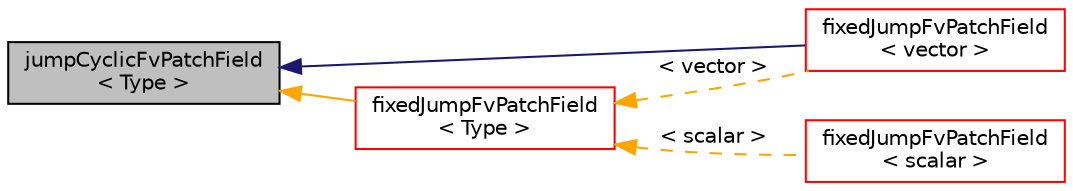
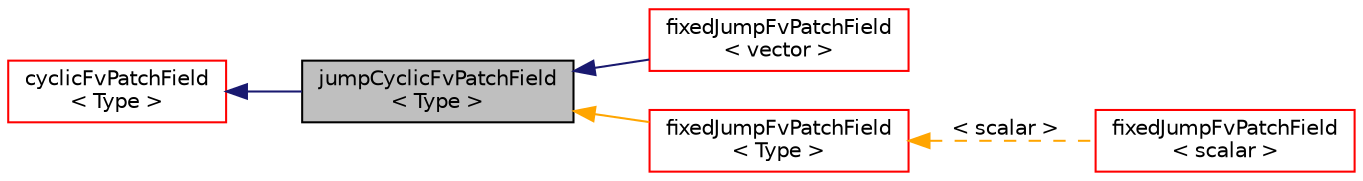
  digraph {
    rankdir=LR
    node [color=red fontname=Helvetica fontsize=10 shape=record]
    edge [color=orange dir=back fontname=Helvetica fontsize=10 labelfontname=Helvetica labelfontsize=10 style=solid]
    n1 [color=black fillcolor=grey75 fontcolor=black height=0.2 label="jumpCyclicFvPatchField\l\< Type \>" style=filled width=0.4]
    n2 [height=0.2 label="fixedJumpFvPatchField\l\< vector \>" width=0.4]
    n3 [height=0.2 label="fixedJumpFvPatchField\l\< Type \>" width=0.4]
    n4 [height=0.2 label="fixedJumpFvPatchField\l\< scalar \>" width=0.4]
+   n5 [height=0.2 label="cyclicFvPatchField\l\< Type \>" width=0.4]
    n1 -> n2 [color=midnightblue]
    n1 -> n3
-   n3 -> n2 [label=" \< vector \>" style=dashed]
    n3 -> n4 [label=" \< scalar \>" style=dashed]
+   n5 -> n1 [color=midnightblue]
  }
